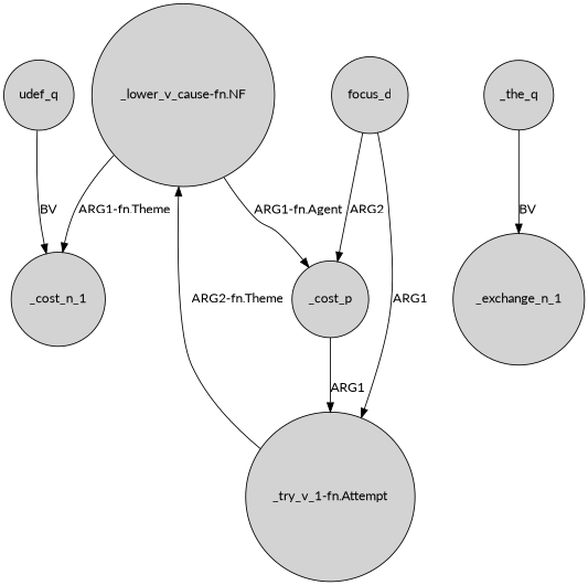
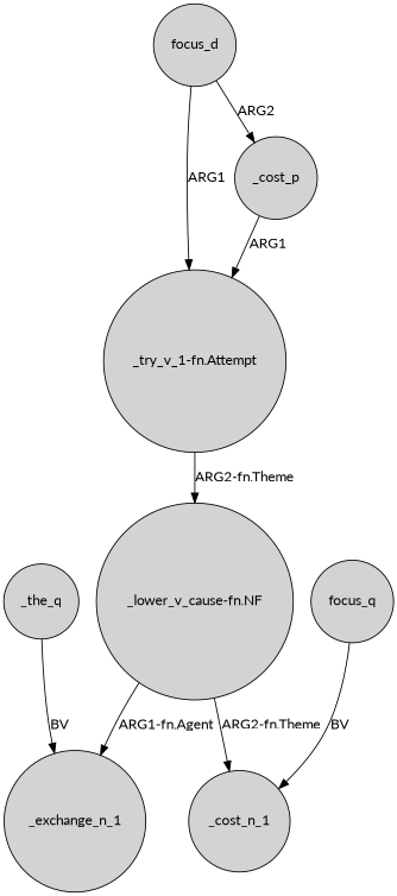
  digraph {
    fontname=Lato
    node [fontname=Lato shape=circle style=filled]
    edge [fontname=Lato]
    "_lower_v_cause-fn.NF"
    _exchange_n_1
    _cost_n_1
    "_try_v_1-fn.Attempt"
    focus_d
    n6 [label=_cost_p]
-   udef_q
+   udef_q [label=focus_q]
    _the_q
-   "_lower_v_cause-fn.NF" -> n6 [label="ARG1-fn.Agent"]
-   "_lower_v_cause-fn.NF" -> _cost_n_1 [label="ARG1-fn.Theme"]
+   "_lower_v_cause-fn.NF" -> _exchange_n_1 [label="ARG1-fn.Agent"]
+   "_lower_v_cause-fn.NF" -> _cost_n_1 [label="ARG2-fn.Theme"]
    "_try_v_1-fn.Attempt" -> "_lower_v_cause-fn.NF" [label="ARG2-fn.Theme"]
    focus_d -> "_try_v_1-fn.Attempt" [label=ARG1]
    focus_d -> n6 [label=ARG2]
    n6 -> "_try_v_1-fn.Attempt" [label=ARG1]
    udef_q -> _cost_n_1 [label=BV]
    _the_q -> _exchange_n_1 [label=BV]
  }
